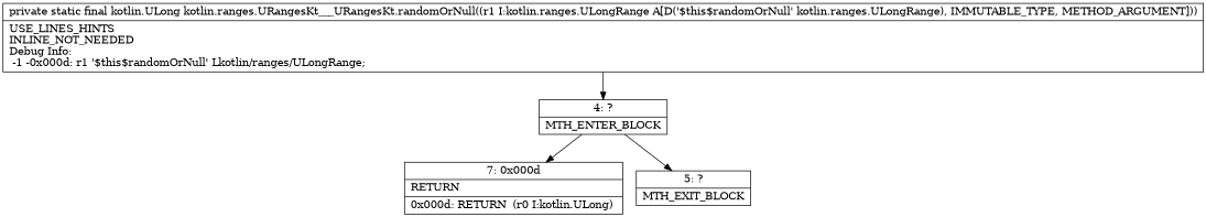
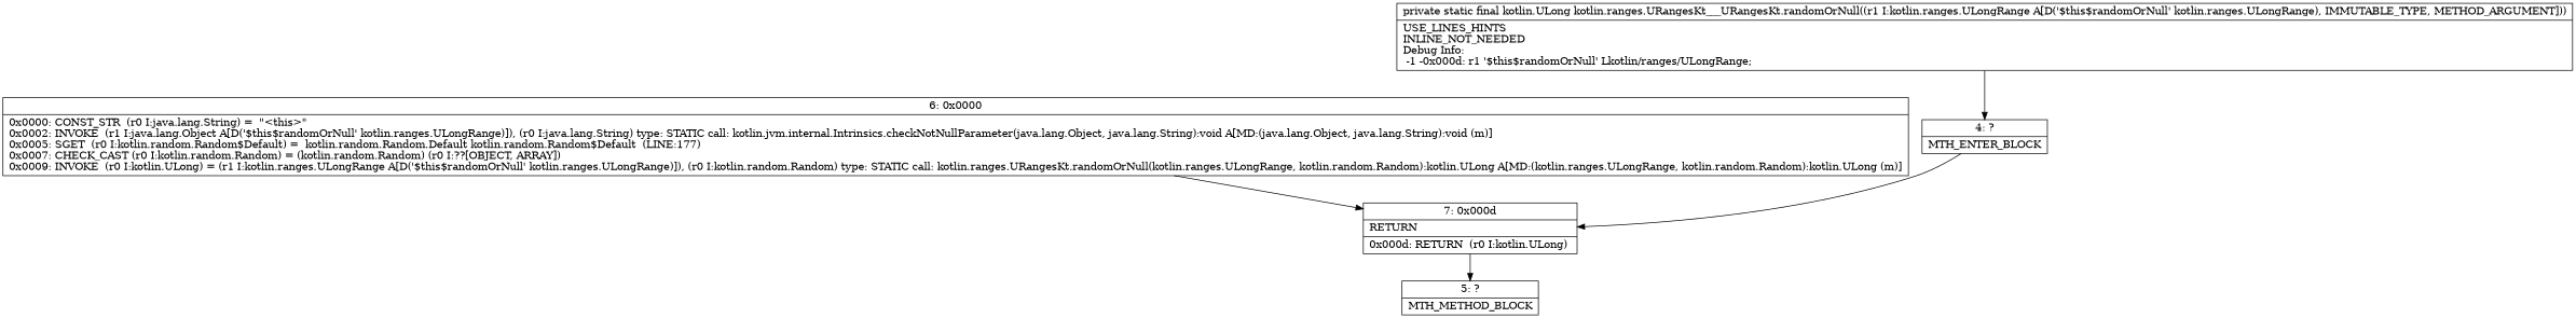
  digraph {
    fontname="DejaVu Serif"
    node [fontname="DejaVu Serif" shape=record]
    edge [fontname="DejaVu Serif"]
    n1 [label="{4\:\ ?|MTH_ENTER_BLOCK\l}"]
    n2 [label="{7\:\ 0x000d|RETURN\l|0x000d: RETURN  (r0 I:kotlin.ULong) \l}"]
-   n4 [label="{5\:\ ?|MTH_EXIT_BLOCK\l}"]
+   n3 [label="{6\:\ 0x0000|0x0000: CONST_STR  (r0 I:java.lang.String) =  \"\<this\>\" \l0x0002: INVOKE  (r1 I:java.lang.Object A[D('$this$randomOrNull' kotlin.ranges.ULongRange)]), (r0 I:java.lang.String) type: STATIC call: kotlin.jvm.internal.Intrinsics.checkNotNullParameter(java.lang.Object, java.lang.String):void A[MD:(java.lang.Object, java.lang.String):void (m)]\l0x0005: SGET  (r0 I:kotlin.random.Random$Default) =  kotlin.random.Random.Default kotlin.random.Random$Default  (LINE:177)\l0x0007: CHECK_CAST (r0 I:kotlin.random.Random) = (kotlin.random.Random) (r0 I:??[OBJECT, ARRAY]) \l0x0009: INVOKE  (r0 I:kotlin.ULong) = (r1 I:kotlin.ranges.ULongRange A[D('$this$randomOrNull' kotlin.ranges.ULongRange)]), (r0 I:kotlin.random.Random) type: STATIC call: kotlin.ranges.URangesKt.randomOrNull(kotlin.ranges.ULongRange, kotlin.random.Random):kotlin.ULong A[MD:(kotlin.ranges.ULongRange, kotlin.random.Random):kotlin.ULong (m)]\l}"]
+   n4 [label="{5\:\ ?|MTH_METHOD_BLOCK\l}"]
    n5 [label="{private static final kotlin.ULong kotlin.ranges.URangesKt___URangesKt.randomOrNull((r1 I:kotlin.ranges.ULongRange A[D('$this$randomOrNull' kotlin.ranges.ULongRange), IMMUTABLE_TYPE, METHOD_ARGUMENT]))  | USE_LINES_HINTS\lINLINE_NOT_NEEDED\lDebug Info:\l  \-1 \-0x000d: r1 '$this$randomOrNull' Lkotlin\/ranges\/ULongRange;\l}"]
    n1 -> n2
-   n1 -> n4
+   n2 -> n4
+   n3 -> n2
    n5 -> n1
  }
